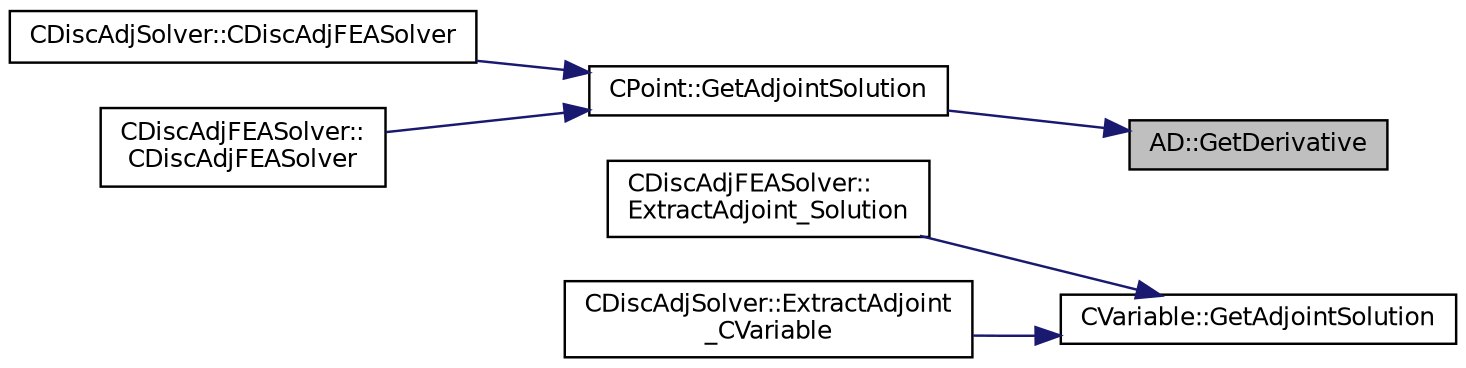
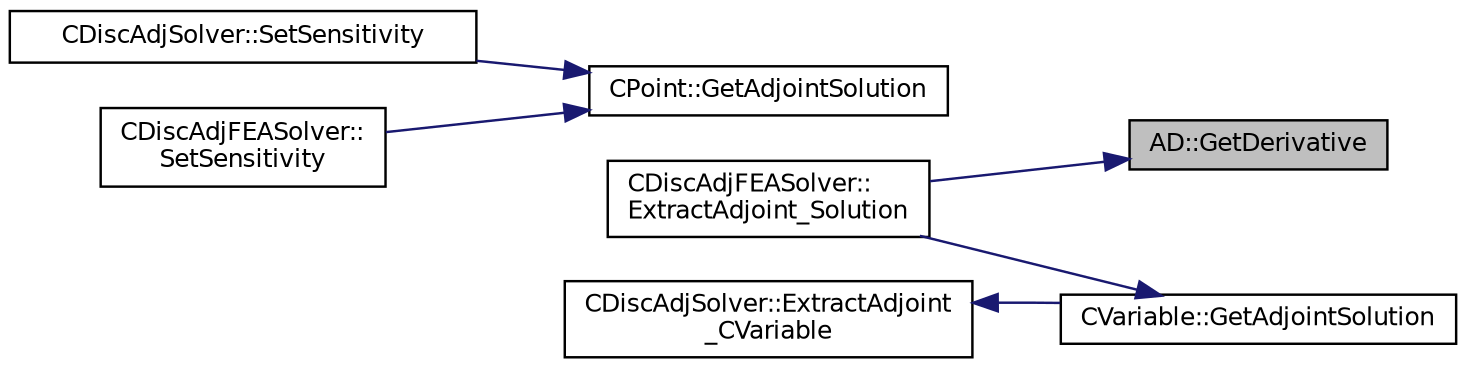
  digraph {
    rankdir=RL
    node [color=black fillcolor=white fontname=Helvetica fontsize=10 shape=record style=filled]
    edge [color=midnightblue dir=back fontname=Helvetica fontsize=10 labelfontname=Helvetica labelfontsize=10 style=solid]
    n1 [fillcolor=grey75 fontcolor=black height=0.2 label="AD::GetDerivative" width=0.4]
    n2 [height=0.2 label="CPoint::GetAdjointSolution" width=0.4]
-   n3 [height=0.2 label="CDiscAdjSolver::CDiscAdjFEASolver" width=0.4]
-   n4 [height=0.2 label="CDiscAdjFEASolver::\lCDiscAdjFEASolver" width=0.4]
+   n3 [height=0.2 label="CDiscAdjSolver::SetSensitivity" width=0.4]
+   n4 [height=0.2 label="CDiscAdjFEASolver::\lSetSensitivity" width=0.4]
    n5 [height=0.2 label="CVariable::GetAdjointSolution" width=0.4]
    n6 [height=0.2 label="CDiscAdjSolver::ExtractAdjoint\l_CVariable" width=0.4]
    n7 [height=0.2 label="CDiscAdjFEASolver::\lExtractAdjoint_Solution" width=0.4]
-   n1 -> n2
+   n1 -> n7
    n2 -> n3
    n2 -> n4
-   n5 -> n6
+   n6 -> n5
    n5 -> n7
  }
